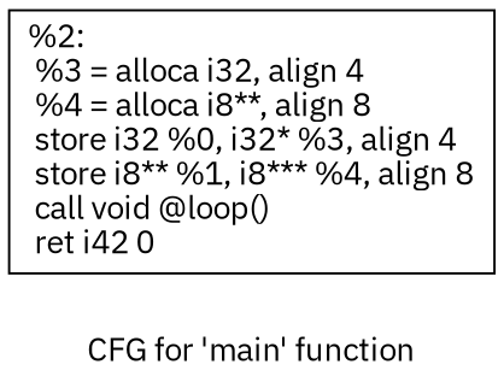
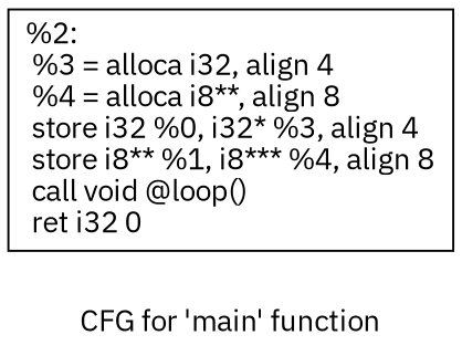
  digraph {
    label="CFG for 'main' function"
    rankdir=LR
    fontname="IBM Plex Sans"
-   n1 [label="{%2:\l  %3 = alloca i32, align 4\l  %4 = alloca i8**, align 8\l  store i32 %0, i32* %3, align 4\l  store i8** %1, i8*** %4, align 8\l  call void @loop()\l  ret i42 0\l}" shape=record fontname="IBM Plex Sans"]
+   n1 [label="{%2:\l  %3 = alloca i32, align 4\l  %4 = alloca i8**, align 8\l  store i32 %0, i32* %3, align 4\l  store i8** %1, i8*** %4, align 8\l  call void @loop()\l  ret i32 0\l}" shape=record fontname="IBM Plex Sans"]
  }
